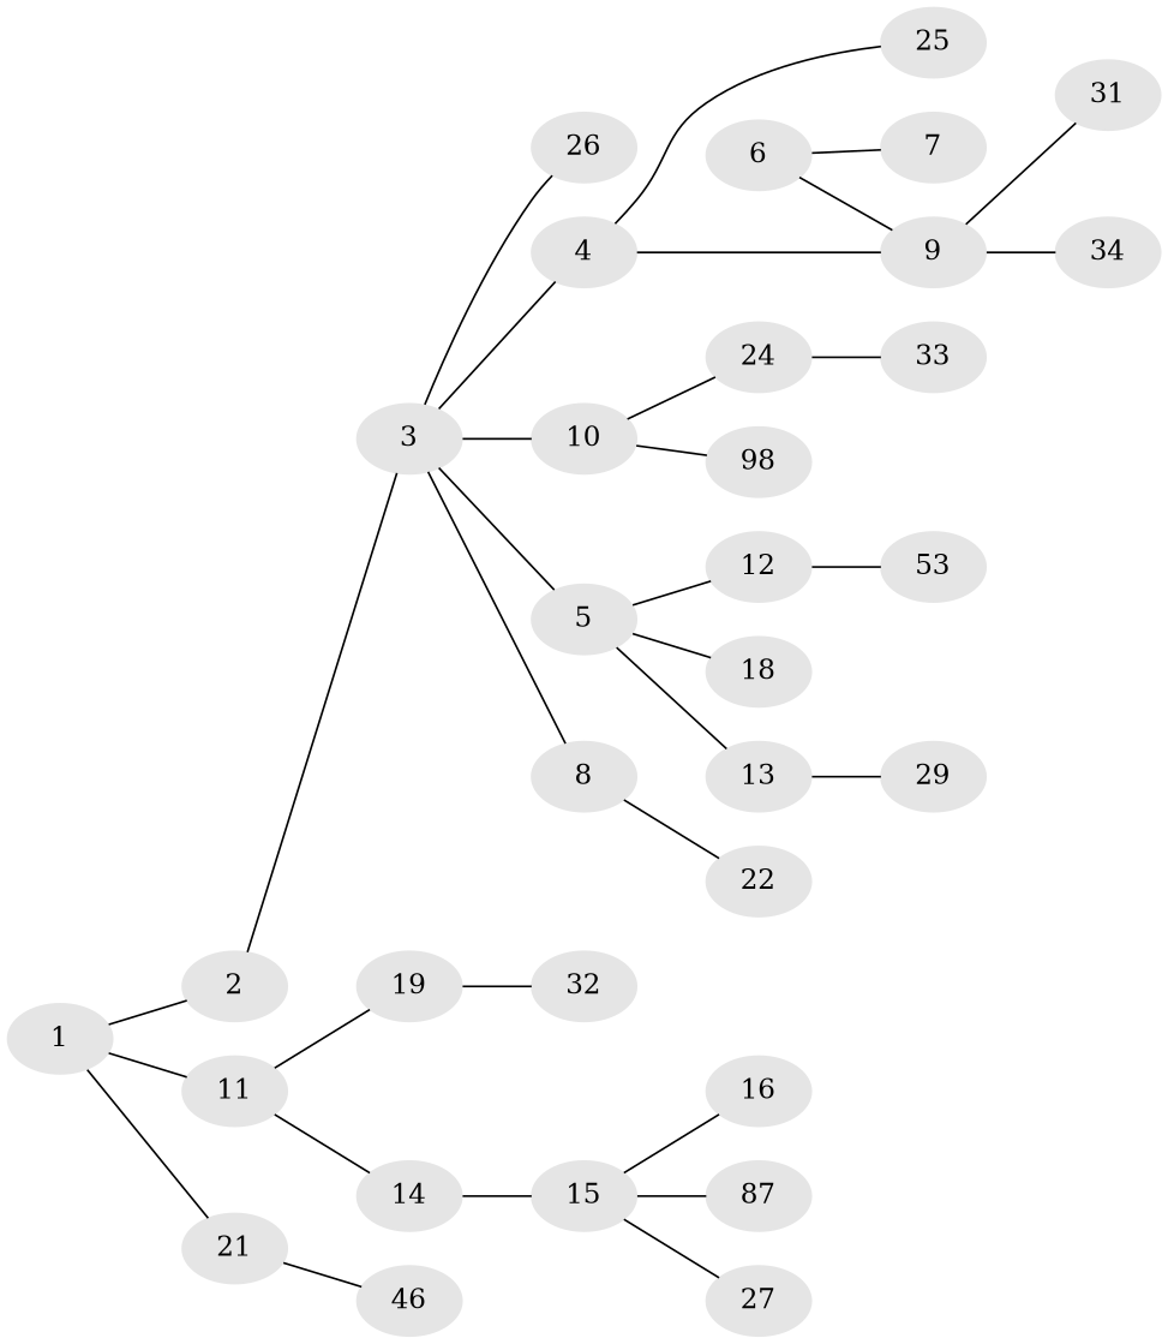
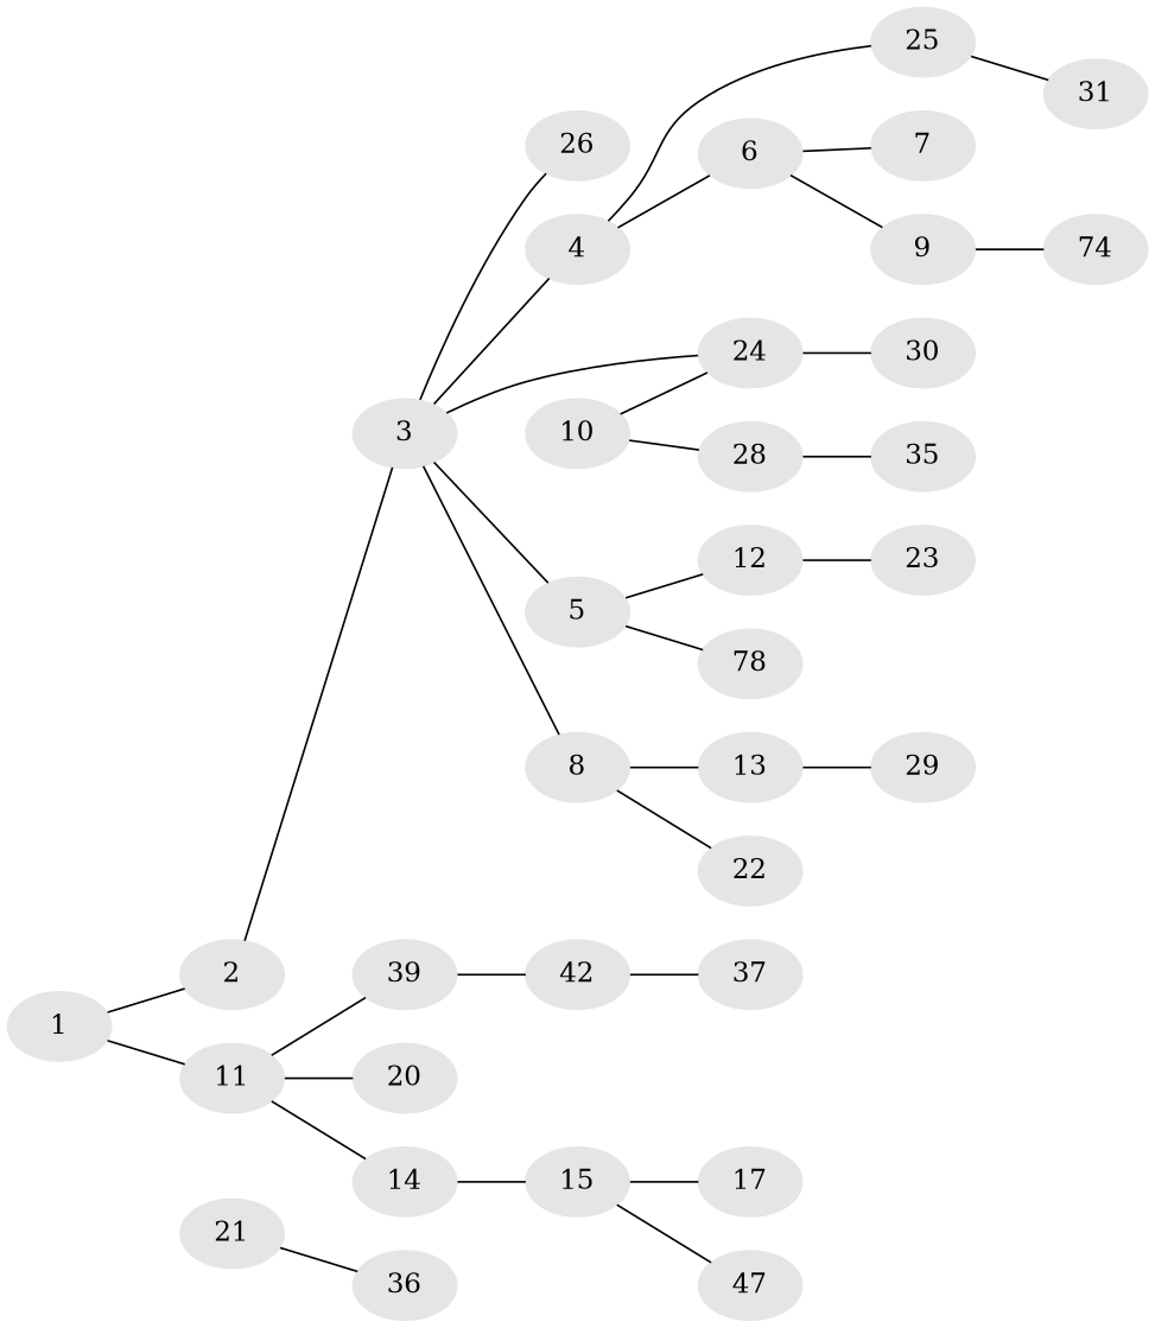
  graph {
    rankdir=LR
    node [color=gray90 style=filled]
    edge [weight=1.0]
    1
    2
    11
    21
    3
    14
-   19
-   36 [label=46]
+   19 [label=39]
+   20
+   36
    4
    5
    8
    10
    26
    6
    25
    12
    13
-   18
+   18 [label=78]
    22
    24
-   28 [label=98]
+   28
    7
    9
-   23 [label=53]
+   23
    29
    31
-   34
-   33
+   34 [label=74]
+   33 [label=30]
+   35
    15
-   32
-   16
-   17 [label=87]
-   27
+   32 [label=42]
+   17
+   27 [label=47]
+   37
    1 -- 2 [weight=2.0]
    1 -- 11
-   1 -- 21
    2 -- 3
    11 -- 14
    11 -- 19
+   11 -- 20 [weight=2.0]
    21 -- 36
    3 -- 4
    3 -- 5
    3 -- 8
-   3 -- 10
+   3 -- 24
    3 -- 26
    14 -- 15
    19 -- 32
-   4 -- 9
+   4 -- 6
    4 -- 25
    5 -- 12
-   5 -- 13
+   8 -- 13
    5 -- 18
    8 -- 22
    10 -- 24 [weight=3.0]
    10 -- 28
    6 -- 7 [weight=2.0]
    6 -- 9
    12 -- 23
    13 -- 29
    24 -- 33
-   9 -- 31 [weight=2.0]
+   28 -- 35
+   25 -- 31 [weight=2.0]
    9 -- 34
-   15 -- 16
    15 -- 17
    15 -- 27 [weight=2.0]
+   32 -- 37
  }
